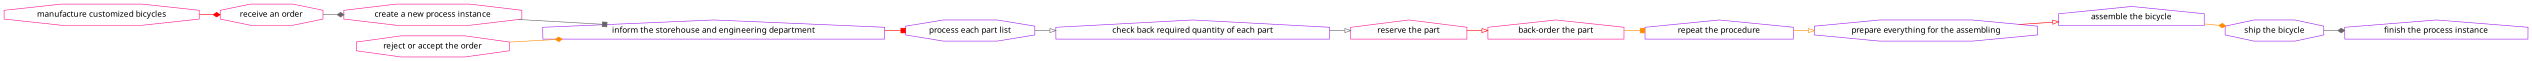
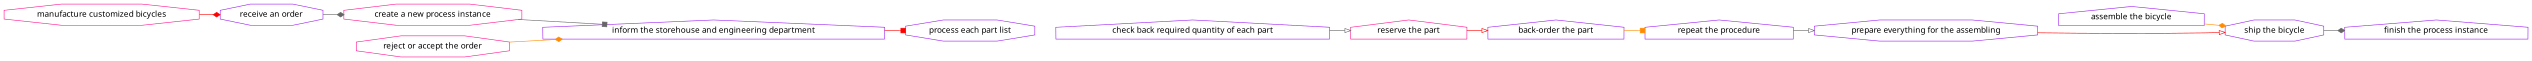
  strict digraph {
    fontname="Noto Sans"
    rankdir=LR
    node [color=purple fontname="Noto Sans" shape=octagon]
    edge [arrowhead=diamond attrs="{'type': 'flow', 'label': 'flow'}" color=gray40 fontname="Noto Sans"]
    "manufacture customized bicycles" [attrs="{'type': 'Activity', 'label': 'manufacture customized bicycles'}" color=deeppink]
-   "receive an order" [attrs="{'type': 'Activity', 'label': 'receive an order'}" color=deeppink]
+   "receive an order" [attrs="{'type': 'Activity', 'label': 'receive an order'}"]
    "create a new process instance" [attrs="{'type': 'Activity', 'label': 'create a new process instance'}" color=deeppink]
    "inform the storehouse and engineering department" [attrs="{'type': 'Activity', 'label': 'inform the storehouse and engineering department'}" shape=house]
    "reject or accept the order" [attrs="{'type': 'Activity', 'label': 'reject or accept the order'}" color=deeppink]
    n6 [attrs="{'type': 'Activity', 'label': 'process the part list'}" label="process each part list"]
    n7 [attrs="{'type': 'Activity', 'label': 'check the required quantity of each part'}" label="check back required quantity of each part" shape=house]
    "reserve the part" [attrs="{'type': 'Activity', 'label': 'reserve the part'}" color=deeppink shape=house]
-   "back-order the part" [attrs="{'type': 'Activity', 'label': 'back-order the part'}" color=deeppink shape=house]
+   "back-order the part" [attrs="{'type': 'Activity', 'label': 'back-order the part'}" shape=house]
    "repeat the procedure" [attrs="{'type': 'Activity', 'label': 'repeat the procedure'}" shape=house]
    "prepare everything for the assembling" [attrs="{'type': 'Activity', 'label': 'prepare everything for the assembling'}"]
    "assemble the bicycle" [attrs="{'type': 'Activity', 'label': 'assemble the bicycle'}" shape=house]
    "ship the bicycle" [attrs="{'type': 'Activity', 'label': 'ship the bicycle'}"]
    "finish the process instance" [attrs="{'type': 'Activity', 'label': 'finish the process instance'}" shape=house]
    "manufacture customized bicycles" -> "receive an order" [color=red]
    "receive an order" -> "create a new process instance"
    "create a new process instance" -> "inform the storehouse and engineering department" [arrowhead=box]
    "inform the storehouse and engineering department" -> n6 [arrowhead=box color=red]
    "reject or accept the order" -> "inform the storehouse and engineering department" [color=darkorange]
-   n6 -> n7 [arrowhead=onormal]
    n7 -> "reserve the part" [arrowhead=onormal]
    "reserve the part" -> "back-order the part" [arrowhead=onormal color=red]
    "back-order the part" -> "repeat the procedure" [arrowhead=box color=darkorange]
-   "repeat the procedure" -> "prepare everything for the assembling" [arrowhead=onormal color=darkorange]
-   "prepare everything for the assembling" -> "assemble the bicycle" [arrowhead=onormal color=red]
+   "repeat the procedure" -> "prepare everything for the assembling" [arrowhead=onormal]
+   "prepare everything for the assembling" -> "ship the bicycle" [arrowhead=onormal color=red]
    "assemble the bicycle" -> "ship the bicycle" [color=darkorange]
    "ship the bicycle" -> "finish the process instance"
  }
